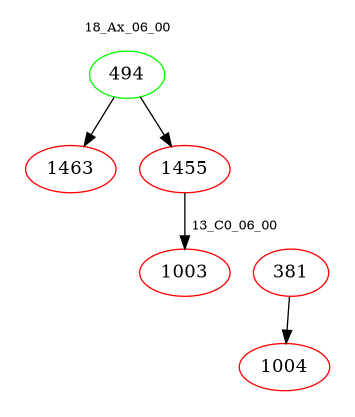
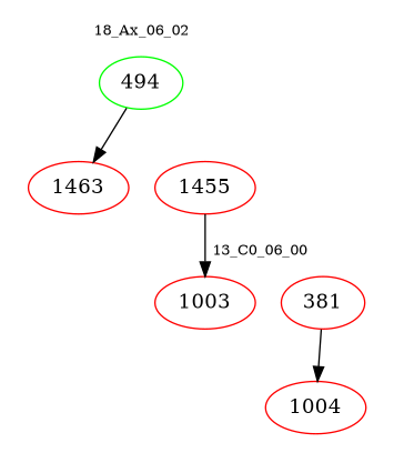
  digraph {
    node [color=red]
    edge [color=black]
    n1 [color=green label=494]
    n2 [label=1463]
    n3 [label=1455]
    n4 [label=381]
    n5 [label=1003]
    n6 [label=1004]
    subgraph cluster_1 {
      color=white
      fontsize=10
-     label="18_Ax_06_00"
+     label="18_Ax_06_02"
      n1
      n2
      n3
    }
    subgraph cluster_2 {
      color=white
      fontsize=10
      label="13_C0_06_00"
      n4
      n5
      n6
    }
    n1 -> n2
-   n1 -> n3
    n3 -> n5
    n4 -> n6
  }
